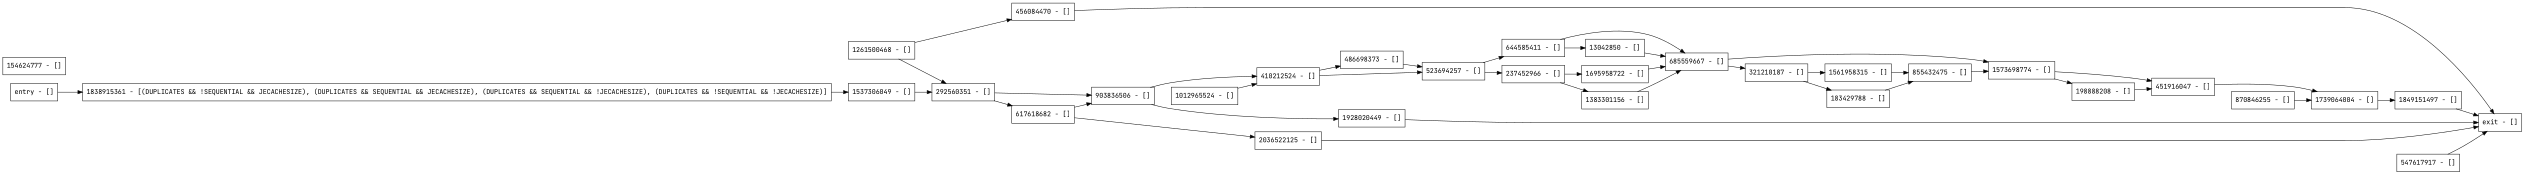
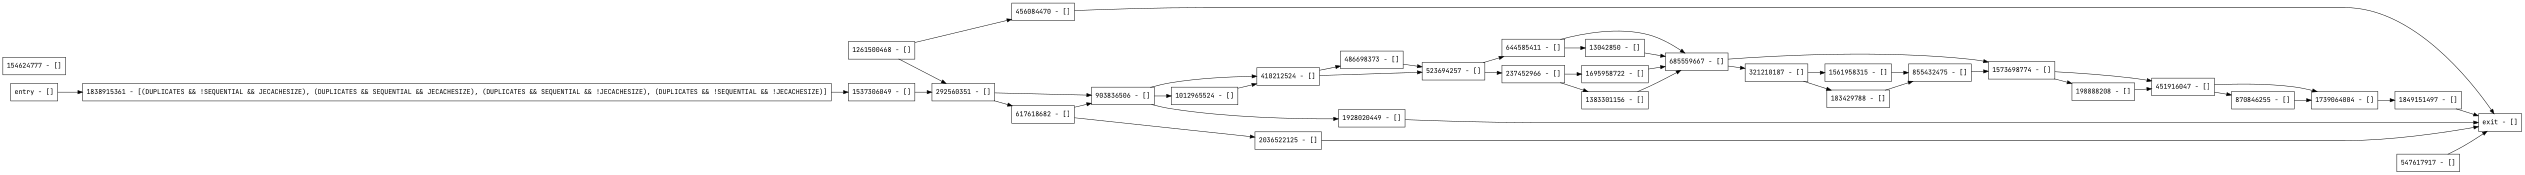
  digraph {
    fontname="JetBrains Mono"
    rankdir=LR
    node [fontname="JetBrains Mono" shape=record]
    edge [fontname="JetBrains Mono"]
    n1 [label="451916047 - []"]
    n2 [label="1739064004 - []"]
    n3 [label="870846255 - []"]
    n4 [label="1849151497 - []"]
    n5 [label="1573698774 - []"]
    n6 [label="198888208 - []"]
    n7 [label="1695958722 - []"]
    n8 [label="685559667 - []"]
    n9 [label="321210187 - []"]
    n10 [label="1561958315 - []"]
    n11 [label="855432475 - []"]
    n12 [label="exit - []"]
    n13 [label="410212524 - []"]
    n14 [label="486698373 - []"]
    n15 [label="523694257 - []"]
    n16 [label="644585411 - []"]
    n17 [label="237452966 - []"]
    n18 [label="13042850 - []"]
    n19 [label="1261500468 - []"]
    n20 [label="456084470 - []"]
    n21 [label="292560351 - []"]
    n22 [label="903836506 - []"]
    n23 [label="617618682 - []"]
    n24 [label="154624777 - []"]
    n25 [label="183429788 - []"]
    n26 [label="1928020449 - []"]
    n27 [label="547617917 - []"]
    n28 [label="1537306049 - []"]
    n29 [label="2036522125 - []"]
    n30 [label="1383301156 - []"]
    n31 [label="entry - []"]
    n32 [label="1838915361 - [(DUPLICATES && !SEQUENTIAL && JECACHESIZE), (DUPLICATES && SEQUENTIAL && JECACHESIZE), (DUPLICATES && SEQUENTIAL && !JECACHESIZE), (DUPLICATES && !SEQUENTIAL && !JECACHESIZE)]"]
    n33 [label="1012965524 - []"]
    n1 -> n2
+   n1 -> n3
    n2 -> n4
    n3 -> n2
    n4 -> n12
    n5 -> n1
    n5 -> n6
    n6 -> n1
    n7 -> n8
    n8 -> n5
    n8 -> n9
    n9 -> n10
    n9 -> n25
    n10 -> n11
    n11 -> n5
    n13 -> n14
    n13 -> n15
    n14 -> n15
    n15 -> n16
    n15 -> n17
    n16 -> n8
    n16 -> n18
    n17 -> n7
    n17 -> n30
    n18 -> n8
    n19 -> n20
    n19 -> n21
    n20 -> n12
    n21 -> n22
    n21 -> n23
    n22 -> n13
    n22 -> n26
+   n22 -> n33
    n23 -> n22
    n23 -> n29
    n25 -> n11
    n26 -> n12
    n27 -> n12
    n28 -> n21
    n29 -> n12
    n30 -> n8
    n31 -> n32
    n32 -> n28
    n33 -> n13
  }
